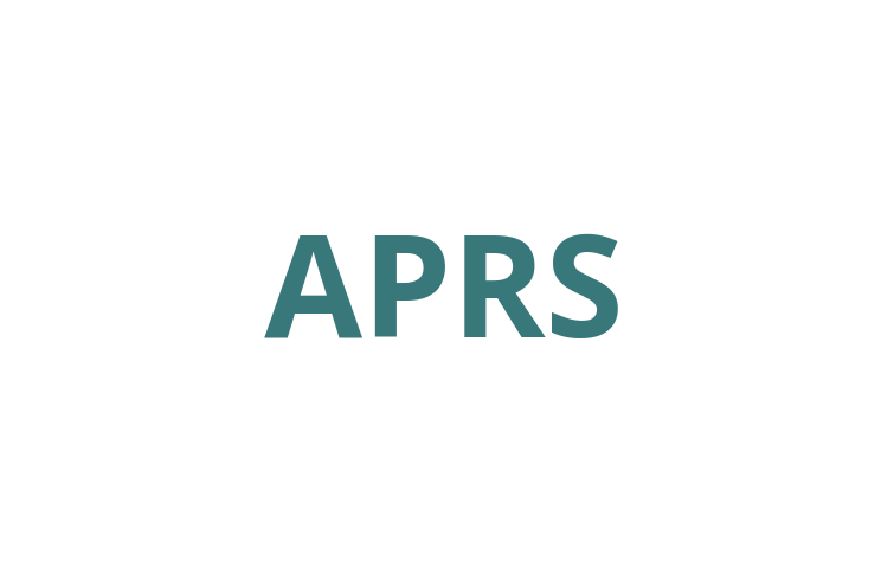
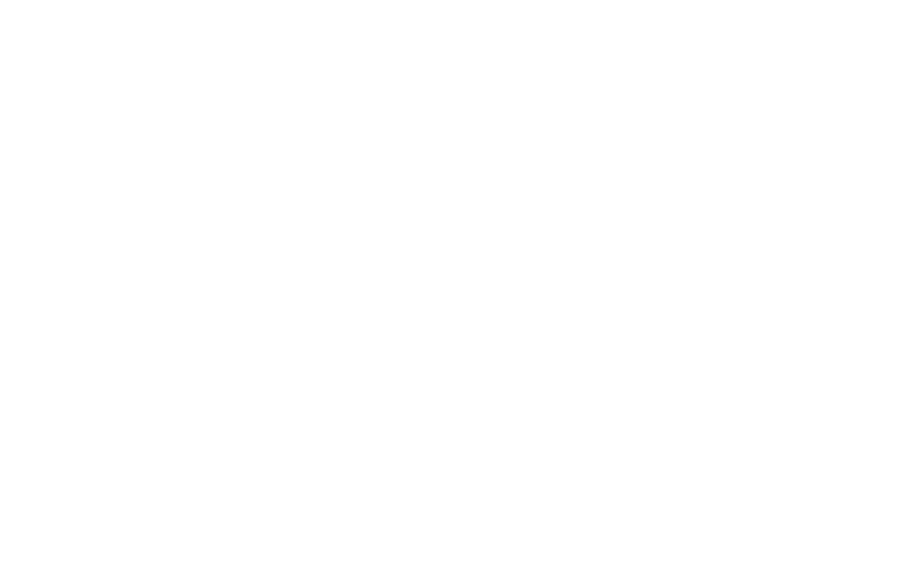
  <mxCell id="0" />
  <mxCell id="1" parent="0" />
- <mxCell id="2" value="&lt;font style=&quot;font-size: 48px&quot; face=&quot;Segoe UI&quot; color=&quot;#38787a&quot;&gt;&lt;b&gt;APRS&lt;/b&gt;&lt;/font&gt;" style="text;html=1;strokeColor=none;fillColor=none;align=center;verticalAlign=middle;whiteSpace=wrap;rounded=0;shadow=1;" parent="1" vertex="1"><mxGeometry x="20" y="20" width="260" height="150" as="geometry" /></mxCell>
